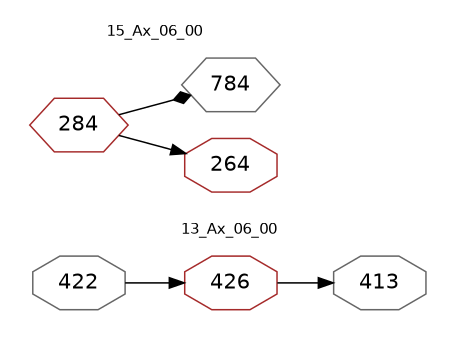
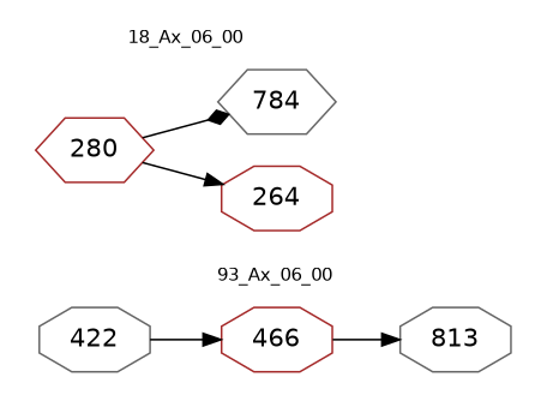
  digraph {
    fontname="DejaVu Sans"
    rankdir=LR
    node [color=gray40 fontname="DejaVu Sans" shape=octagon]
    edge [arrowhead=normal color=black fontname="DejaVu Sans"]
    n1 [label=422]
-   n2 [label=413]
-   n3 [color=brown label=426]
-   n4 [color=brown label=284 shape=hexagon]
+   n2 [label=813]
+   n3 [color=brown label=466]
+   n4 [color=brown label=280 shape=hexagon]
    n5 [color=brown label=264]
    n6 [label=784 shape=hexagon]
    subgraph cluster_1 {
      color=white
      fontsize=10
-     label="13_Ax_06_00"
+     label="93_Ax_06_00"
      n1
      n2
      n3
    }
    subgraph cluster_2 {
      color=white
      fontsize=10
-     label="15_Ax_06_00"
+     label="18_Ax_06_00"
      n4
      n5
      n6
    }
    n1 -> n3
    n3 -> n2
    n4 -> n5
    n4 -> n6 [arrowhead=diamond]
  }
